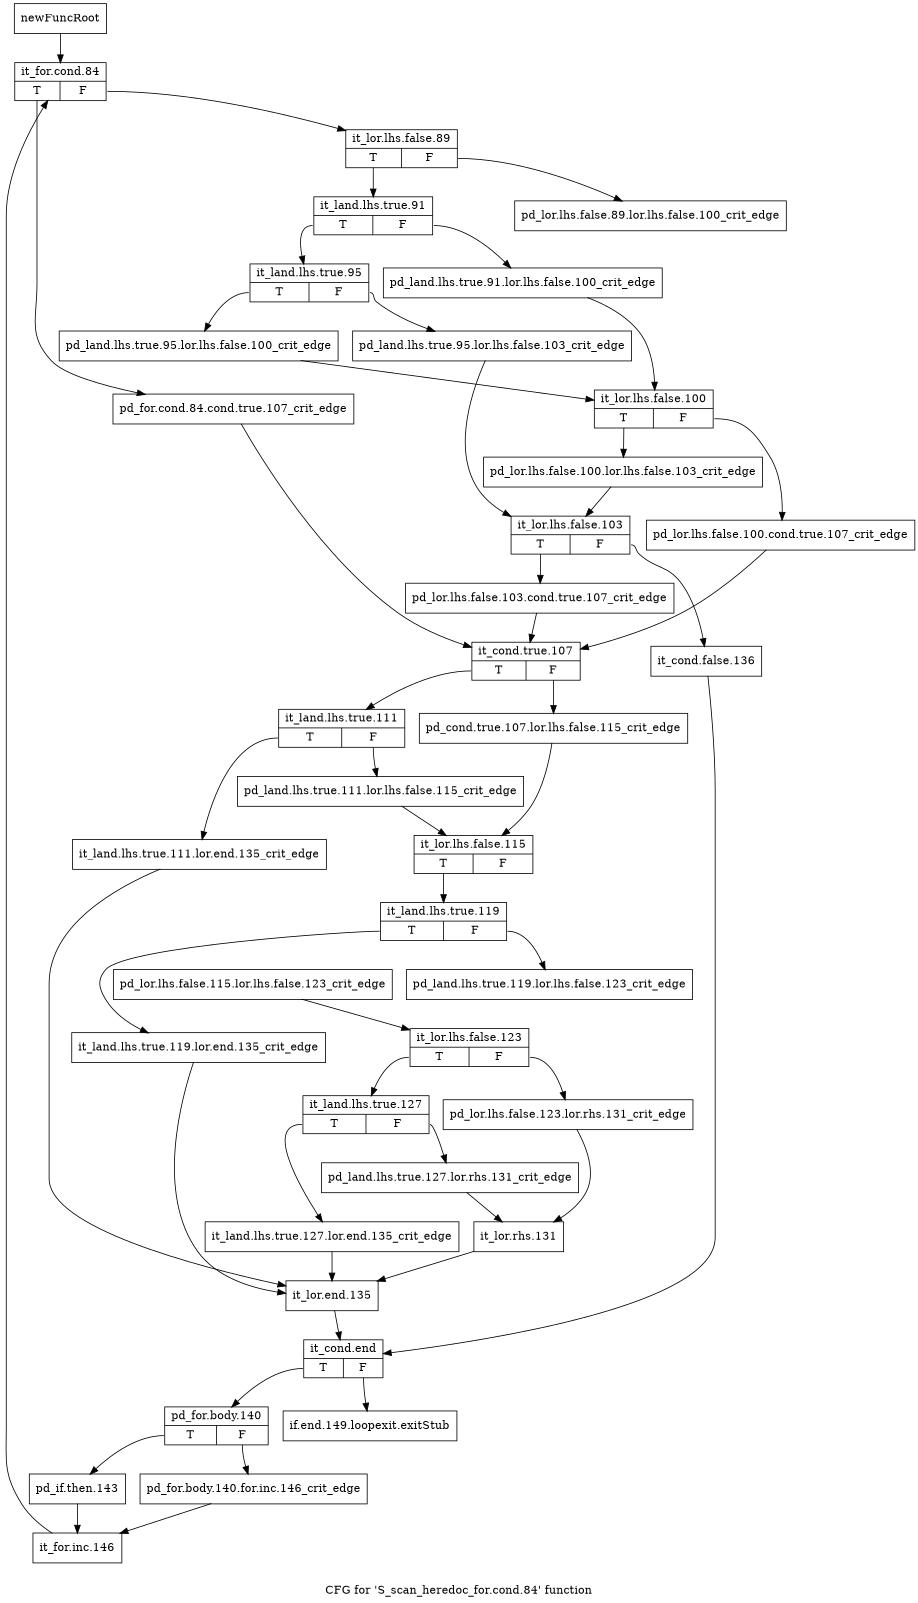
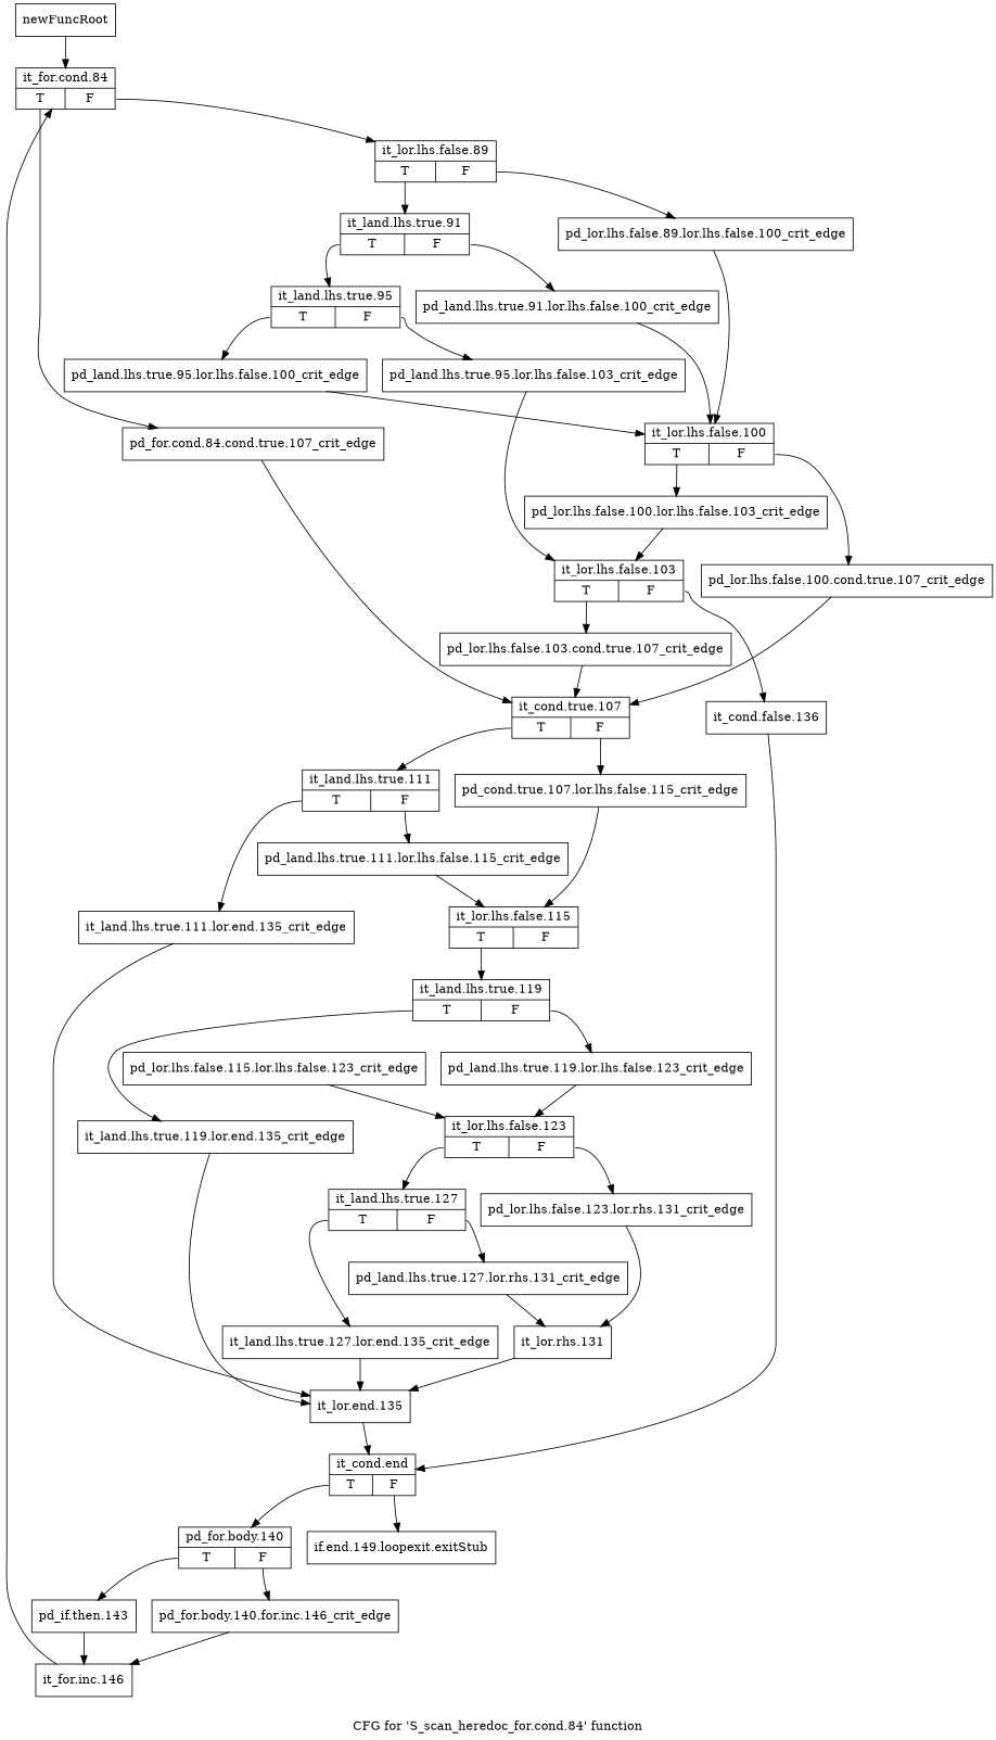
  digraph {
    label="CFG for 'S_scan_heredoc_for.cond.84' function"
    node [shape=record]
    n1 [label="{newFuncRoot}"]
    n2 [label="{it_for.cond.84|{<s0>T|<s1>F}}"]
    n3 [label="{pd_for.cond.84.cond.true.107_crit_edge}"]
    n4 [label="{it_lor.lhs.false.89|{<s0>T|<s1>F}}"]
    n5 [label="{it_cond.true.107|{<s0>T|<s1>F}}"]
    n6 [label="{it_land.lhs.true.91|{<s0>T|<s1>F}}"]
    n7 [label="{pd_lor.lhs.false.89.lor.lhs.false.100_crit_edge}"]
    n8 [label="{if.end.149.loopexit.exitStub}"]
    n9 [label="{it_land.lhs.true.111|{<s0>T|<s1>F}}"]
    n10 [label="{pd_cond.true.107.lor.lhs.false.115_crit_edge}"]
    n11 [label="{it_land.lhs.true.95|{<s0>T|<s1>F}}"]
    n12 [label="{pd_land.lhs.true.91.lor.lhs.false.100_crit_edge}"]
    n13 [label="{it_lor.lhs.false.100|{<s0>T|<s1>F}}"]
    n14 [label="{pd_land.lhs.true.95.lor.lhs.false.100_crit_edge}"]
    n15 [label="{pd_land.lhs.true.95.lor.lhs.false.103_crit_edge}"]
    n16 [label="{pd_lor.lhs.false.100.lor.lhs.false.103_crit_edge}"]
    n17 [label="{pd_lor.lhs.false.100.cond.true.107_crit_edge}"]
    n18 [label="{it_lor.lhs.false.103|{<s0>T|<s1>F}}"]
    n19 [label="{pd_lor.lhs.false.103.cond.true.107_crit_edge}"]
    n20 [label="{it_cond.false.136}"]
    n21 [label="{it_cond.end|{<s0>T|<s1>F}}"]
    n22 [label="{it_land.lhs.true.111.lor.end.135_crit_edge}"]
    n23 [label="{pd_land.lhs.true.111.lor.lhs.false.115_crit_edge}"]
    n24 [label="{it_lor.lhs.false.115|{<s0>T|<s1>F}}"]
    n25 [label="{pd_for.body.140|{<s0>T|<s1>F}}"]
    n26 [label="{pd_if.then.143}"]
    n27 [label="{pd_for.body.140.for.inc.146_crit_edge}"]
    n28 [label="{it_lor.end.135}"]
    n29 [label="{it_land.lhs.true.119|{<s0>T|<s1>F}}"]
    n30 [label="{it_land.lhs.true.119.lor.end.135_crit_edge}"]
    n31 [label="{pd_land.lhs.true.119.lor.lhs.false.123_crit_edge}"]
    n32 [label="{pd_lor.lhs.false.115.lor.lhs.false.123_crit_edge}"]
    n33 [label="{it_lor.lhs.false.123|{<s0>T|<s1>F}}"]
    n34 [label="{it_land.lhs.true.127|{<s0>T|<s1>F}}"]
    n35 [label="{pd_lor.lhs.false.123.lor.rhs.131_crit_edge}"]
    n36 [label="{it_land.lhs.true.127.lor.end.135_crit_edge}"]
    n37 [label="{pd_land.lhs.true.127.lor.rhs.131_crit_edge}"]
    n38 [label="{it_lor.rhs.131}"]
    n39 [label="{it_for.inc.146}"]
    n1 -> n2
    n2 -> n3 [tailport=s0]
    n2 -> n4 [tailport=s1]
    n3 -> n5
    n4 -> n6 [tailport=s0]
    n4 -> n7 [tailport=s1]
    n5 -> n9 [tailport=s0]
    n5 -> n10 [tailport=s1]
    n6 -> n11 [tailport=s0]
    n6 -> n12 [tailport=s1]
+   n7 -> n13
    n9 -> n22 [tailport=s0]
    n9 -> n23 [tailport=s1]
    n10 -> n24
    n11 -> n14 [tailport=s0]
    n11 -> n15 [tailport=s1]
    n12 -> n13
    n13 -> n16 [tailport=s0]
    n13 -> n17 [tailport=s1]
    n14 -> n13
    n15 -> n18
    n16 -> n18
    n17 -> n5
    n18 -> n19 [tailport=s0]
    n18 -> n20 [tailport=s1]
    n19 -> n5
    n20 -> n21
    n21 -> n8 [tailport=s1]
    n21 -> n25 [tailport=s0]
    n22 -> n28
    n23 -> n24
    n24 -> n29 [tailport=s0]
    n25 -> n26 [tailport=s0]
    n25 -> n27 [tailport=s1]
    n26 -> n39
    n27 -> n39
    n28 -> n21
    n29 -> n30 [tailport=s0]
    n29 -> n31 [tailport=s1]
    n30 -> n28
+   n31 -> n33
    n32 -> n33
    n33 -> n34 [tailport=s0]
    n33 -> n35 [tailport=s1]
    n34 -> n36 [tailport=s0]
    n34 -> n37 [tailport=s1]
    n35 -> n38
    n36 -> n28
    n37 -> n38
    n38 -> n28
    n39 -> n2
  }
